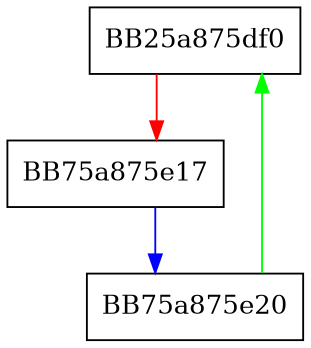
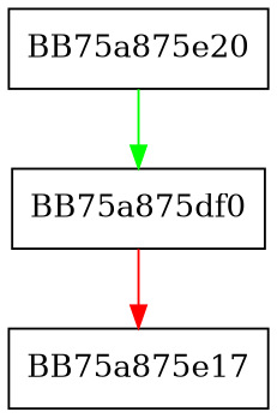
  digraph {
    splines=ortho
    node [shape=box]
-   BB75a875df0 [label=BB25a875df0]
+   BB75a875df0
    BB75a875e17
    BB75a875e20
    BB75a875df0 -> BB75a875e17 [color=red]
-   BB75a875e17 -> BB75a875e20 [color=blue]
    BB75a875e20 -> BB75a875df0 [color=green]
  }
